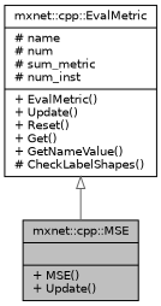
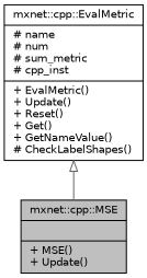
  digraph {
    node [color=black fontname=Helvetica fontsize=10 shape=record style=filled]
    n1 [fillcolor=grey75 fontcolor=black height=0.2 label="{mxnet::cpp::MSE\n||+ MSE()\l+ Update()\l}" width=0.4]
-   n2 [fillcolor=white height=0.2 label="{mxnet::cpp::EvalMetric\n|# name\l# num\l# sum_metric\l# num_inst\l|+ EvalMetric()\l+ Update()\l+ Reset()\l+ Get()\l+ GetNameValue()\l# CheckLabelShapes()\l}" width=0.4]
+   n2 [fillcolor=white height=0.2 label="{mxnet::cpp::EvalMetric\n|# name\l# num\l# sum_metric\l# cpp_inst\l|+ EvalMetric()\l+ Update()\l+ Reset()\l+ Get()\l+ GetNameValue()\l# CheckLabelShapes()\l}" width=0.4]
    n2 -> n1 [arrowtail=onormal color=gray40 dir=back fontname=Helvetica fontsize=10 labelfontname=Helvetica labelfontsize=10 style=solid]
  }
